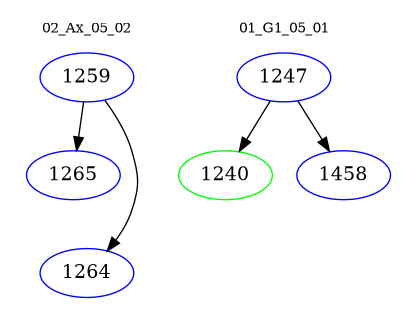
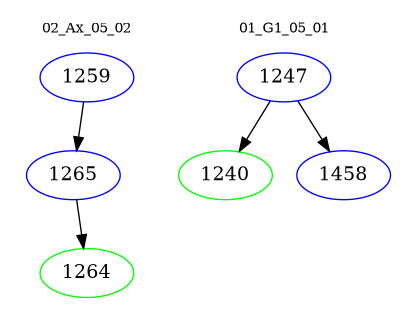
  digraph {
    fontname="DejaVu Serif"
    node [color=blue fontname="DejaVu Serif"]
    edge [color=black fontname="DejaVu Serif"]
    n1 [label=1259]
    n2 [label=1265]
-   n3 [label=1264]
+   n3 [color=green label=1264]
    n4 [label=1247]
    n5 [color=green label=1240]
    n6 [label=1458]
    subgraph cluster_1 {
      color=white
      fontsize=10
      label="02_Ax_05_02"
      n1
      n2
      n3
    }
    subgraph cluster_2 {
      color=white
      fontsize=10
      label="01_G1_05_01"
      n4
      n5
      n6
    }
    n1 -> n2
-   n1 -> n3
+   n2 -> n3
    n4 -> n5
    n4 -> n6
  }
